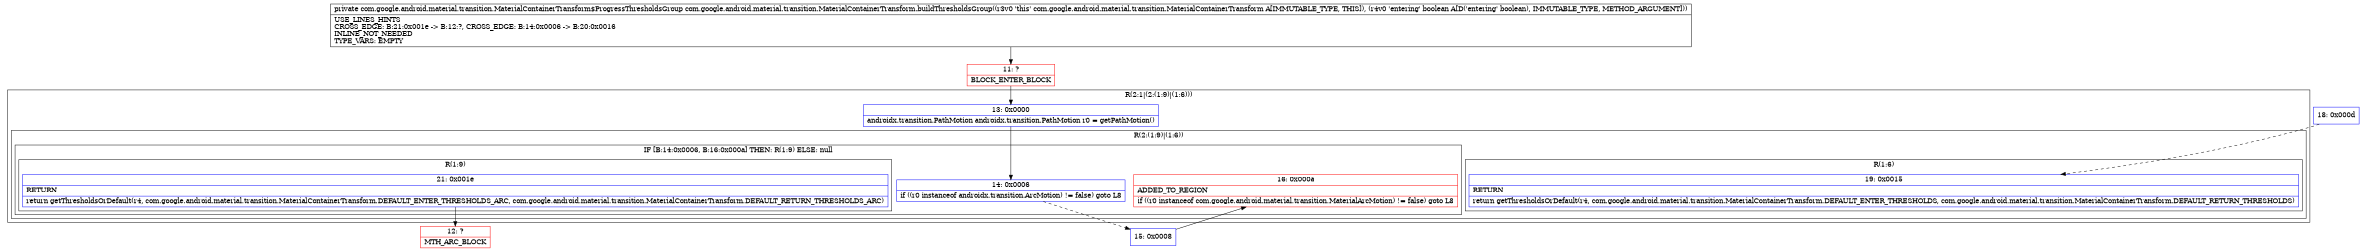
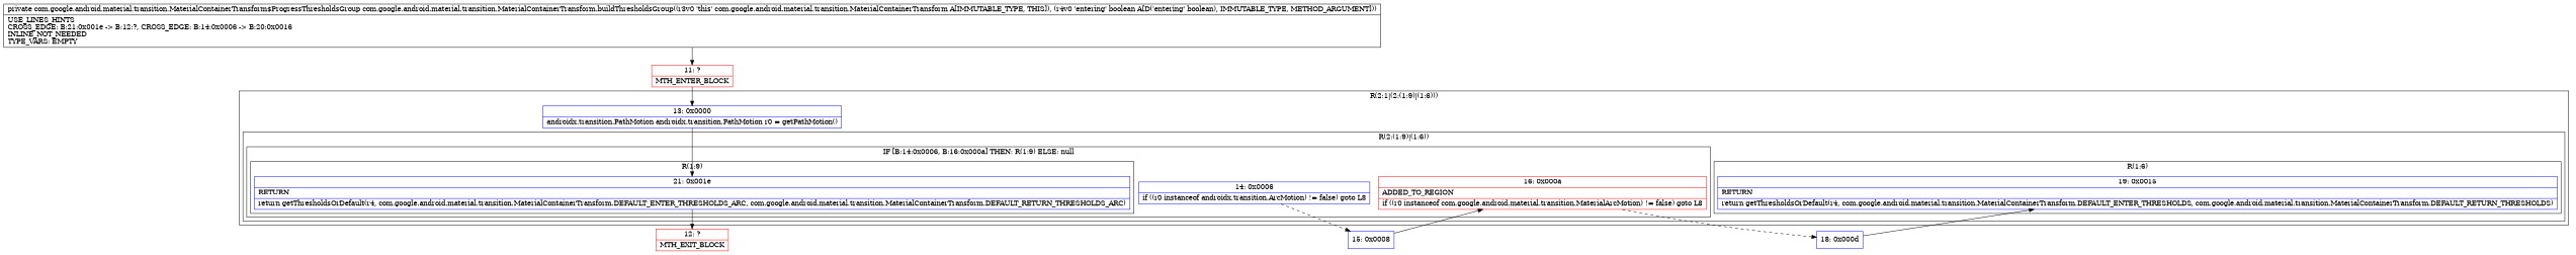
  digraph {
    node [color=blue shape=record]
    n1 [label="{21\:\ 0x001e|RETURN\l|return getThresholdsOrDefault(r4, com.google.android.material.transition.MaterialContainerTransform.DEFAULT_ENTER_THRESHOLDS_ARC, com.google.android.material.transition.MaterialContainerTransform.DEFAULT_RETURN_THRESHOLDS_ARC)\l}"]
    n2 [label="{14\:\ 0x0006|if ((r0 instanceof androidx.transition.ArcMotion) != false) goto L8\l}"]
    n3 [color=red label="{16\:\ 0x000a|ADDED_TO_REGION\l|if ((r0 instanceof com.google.android.material.transition.MaterialArcMotion) != false) goto L8\l}"]
    n4 [label="{19\:\ 0x0015|RETURN\l|return getThresholdsOrDefault(r4, com.google.android.material.transition.MaterialContainerTransform.DEFAULT_ENTER_THRESHOLDS, com.google.android.material.transition.MaterialContainerTransform.DEFAULT_RETURN_THRESHOLDS)\l}"]
    n5 [label="{13\:\ 0x0000|androidx.transition.PathMotion androidx.transition.PathMotion r0 = getPathMotion()\l}"]
-   n6 [color=red label="{12\:\ ?|MTH_ARC_BLOCK\l}"]
+   n6 [color=red label="{12\:\ ?|MTH_EXIT_BLOCK\l}"]
    n7 [label="{15\:\ 0x0008}"]
    n8 [label="{18\:\ 0x000d}"]
-   n9 [color=red label="{11\:\ ?|BLOCK_ENTER_BLOCK\l}"]
+   n9 [color=red label="{11\:\ ?|MTH_ENTER_BLOCK\l}"]
    n10 [label="{private com.google.android.material.transition.MaterialContainerTransform$ProgressThresholdsGroup com.google.android.material.transition.MaterialContainerTransform.buildThresholdsGroup((r3v0 'this' com.google.android.material.transition.MaterialContainerTransform A[IMMUTABLE_TYPE, THIS]), (r4v0 'entering' boolean A[D('entering' boolean), IMMUTABLE_TYPE, METHOD_ARGUMENT]))  | USE_LINES_HINTS\lCROSS_EDGE: B:21:0x001e \-\> B:12:?, CROSS_EDGE: B:14:0x0006 \-\> B:20:0x0016\lINLINE_NOT_NEEDED\lTYPE_VARS: EMPTY\l}" color=""]
    subgraph cluster_1 {
      label="R(2:1|(2:(1:9)|(1:6)))"
      n5
      subgraph cluster_2 {
        label="R(2:(1:9)|(1:6))"
        subgraph cluster_3 {
          label="IF [B:14:0x0006, B:16:0x000a] THEN: R(1:9) ELSE: null"
          n2
          n3
          subgraph cluster_4 {
            label="R(1:9)"
            n1
          }
        }
        subgraph cluster_5 {
          label="R(1:6)"
          n4
        }
      }
    }
    n1 -> n6
    n2 -> n7 [style=dashed]
-   n5 -> n2
+   n3 -> n8 [style=dashed]
+   n5 -> n1
    n7 -> n3
-   n8 -> n4 [style=dashed]
+   n8 -> n4
    n9 -> n5
    n10 -> n9
  }
